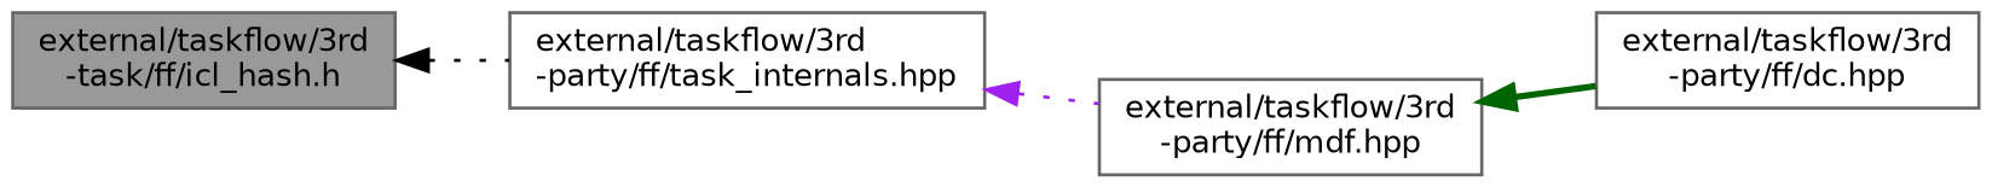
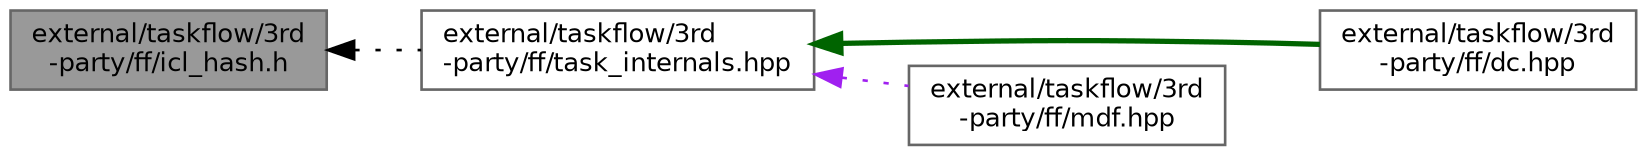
  digraph {
    rankdir=LR
    node [color=grey40 fillcolor=white fontname=Helvetica fontsize=10 shape=box style=filled]
    edge [dir=back fontname=Helvetica fontsize=10 labelfontname=Helvetica labelfontsize=10 style=dotted]
-   n1 [color=gray40 fillcolor=grey60 fontcolor=black height=0.2 label="external/taskflow/3rd\l-task/ff/icl_hash.h" width=0.4]
+   n1 [color=gray40 fillcolor=grey60 fontcolor=black height=0.2 label="external/taskflow/3rd\l-party/ff/icl_hash.h" width=0.4]
    n2 [height=0.2 label="external/taskflow/3rd\l-party/ff/task_internals.hpp" width=0.4]
    n3 [height=0.2 label="external/taskflow/3rd\l-party/ff/dc.hpp" width=0.4]
    n4 [height=0.2 label="external/taskflow/3rd\l-party/ff/mdf.hpp" width=0.4]
    n1 -> n2 [color=black]
-   n4 -> n3 [color=darkgreen style=bold]
+   n2 -> n3 [color=darkgreen style=bold]
    n2 -> n4 [color=purple]
  }
